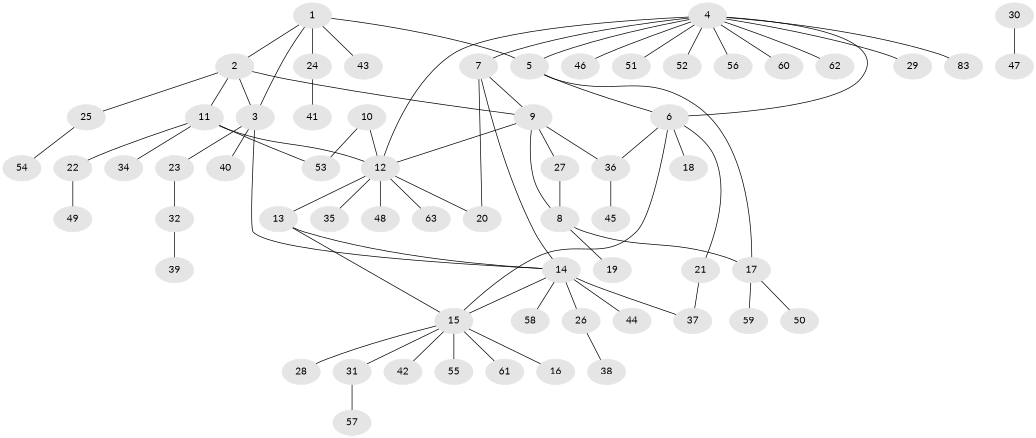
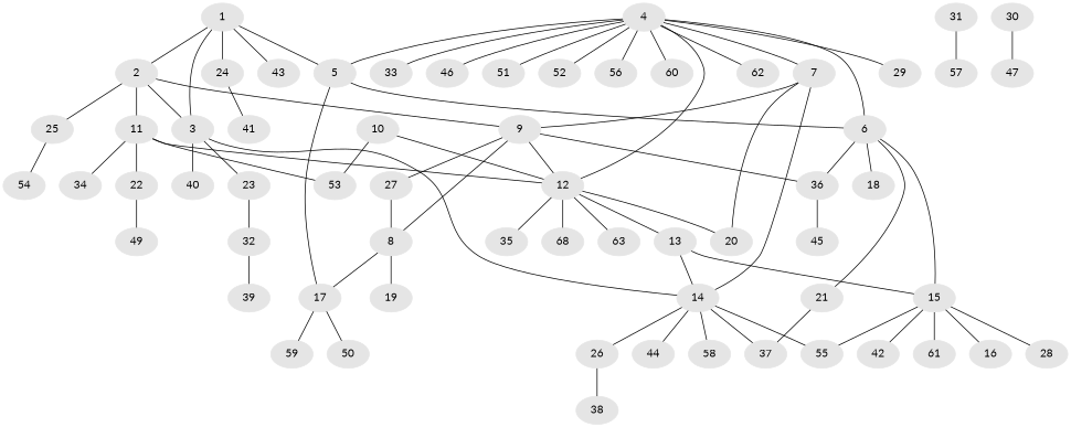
  graph {
    fontname=Lato
    node [color=gray90 fontname=Lato style=filled]
    edge [fontname=Lato]
    1
    2
    3
    5
    24
    43
    9
    11
    25
    14
    23
    40
    6
    17
    41
    12
    36
    27
    22
    34
    53
    54
    15
    26
    37
    44
    58
    32
    4
    7
    29
-   33 [label=83]
+   33
    46
    51
    52
    56
    60
    62
    18
    21
    20
    13
    35
-   48
+   48 [label=68]
    63
    50
    59
    16
    28
    31
    42
    55
    61
    45
    8
    19
    10
    49
    38
    57
    30
    47
    39
    1 -- 2
    1 -- 3
    1 -- 5
    1 -- 24
    1 -- 43
    2 -- 3
    2 -- 9
    2 -- 11
    2 -- 25
    3 -- 14
    3 -- 23
    3 -- 40
    5 -- 6
    5 -- 17
    24 -- 41
    9 -- 12
    9 -- 36
    9 -- 27
    11 -- 12
    11 -- 22
    11 -- 34
    11 -- 53
    25 -- 54
-   14 -- 15
+   14 -- 55
    14 -- 26
    14 -- 37
    14 -- 44
    14 -- 58
    23 -- 32
    6 -- 36
    6 -- 15
    6 -- 18
    6 -- 21
    17 -- 50
    17 -- 59
    12 -- 20
    12 -- 13
    12 -- 35
    12 -- 48
    12 -- 63
    36 -- 45
    27 -- 8
    22 -- 49
    15 -- 16
    15 -- 28
-   15 -- 31
    15 -- 42
    15 -- 55
    15 -- 61
    26 -- 38
    32 -- 39
    4 -- 5
    4 -- 6
    4 -- 12
    4 -- 7
    4 -- 29
    4 -- 33
    4 -- 46
    4 -- 51
    4 -- 52
    4 -- 56
    4 -- 60
    4 -- 62
    7 -- 9
    7 -- 14
    7 -- 20
    21 -- 37
    13 -- 14
    13 -- 15
    31 -- 57
    8 -- 9
    8 -- 17
    8 -- 19
    10 -- 12
    10 -- 53
    30 -- 47
  }
